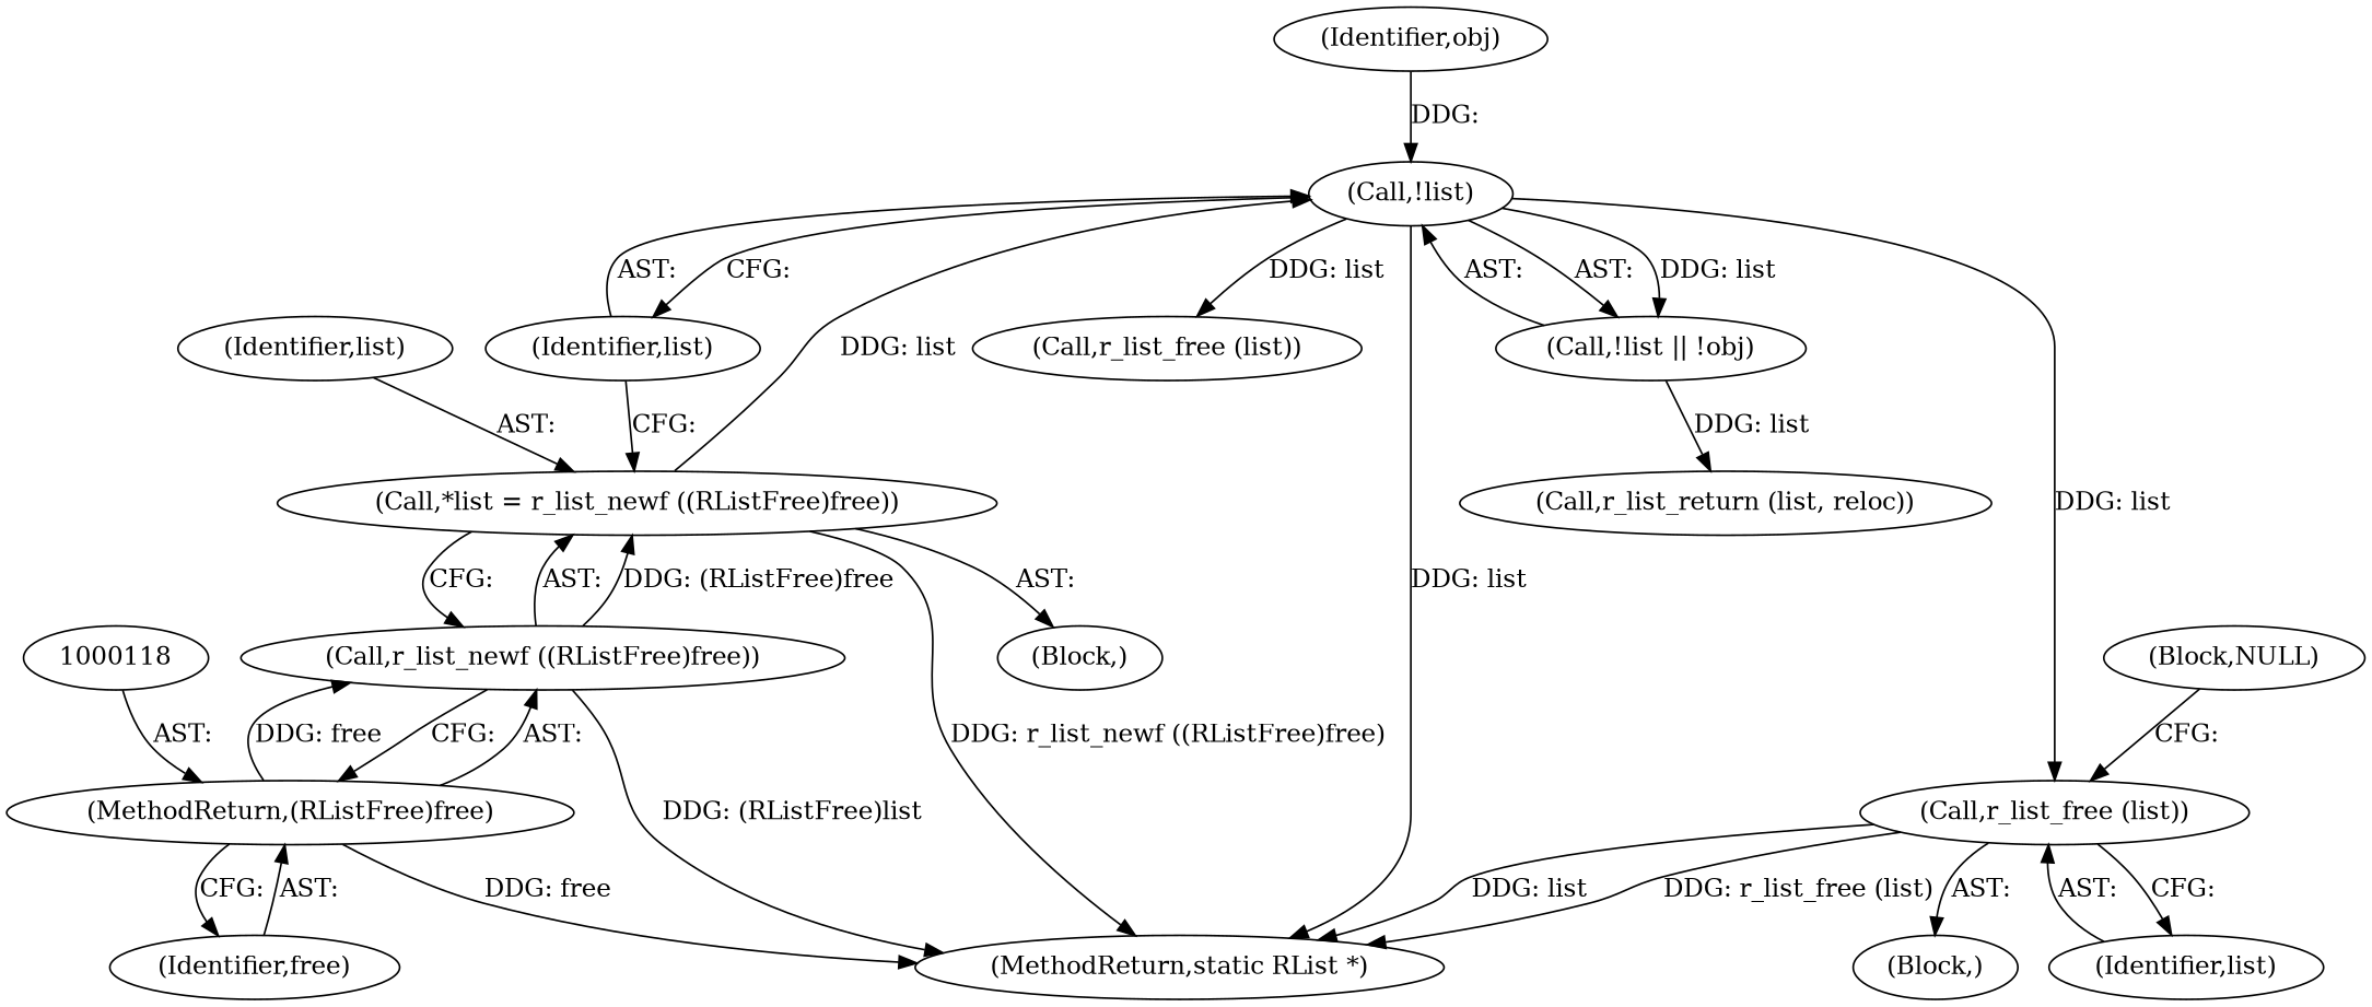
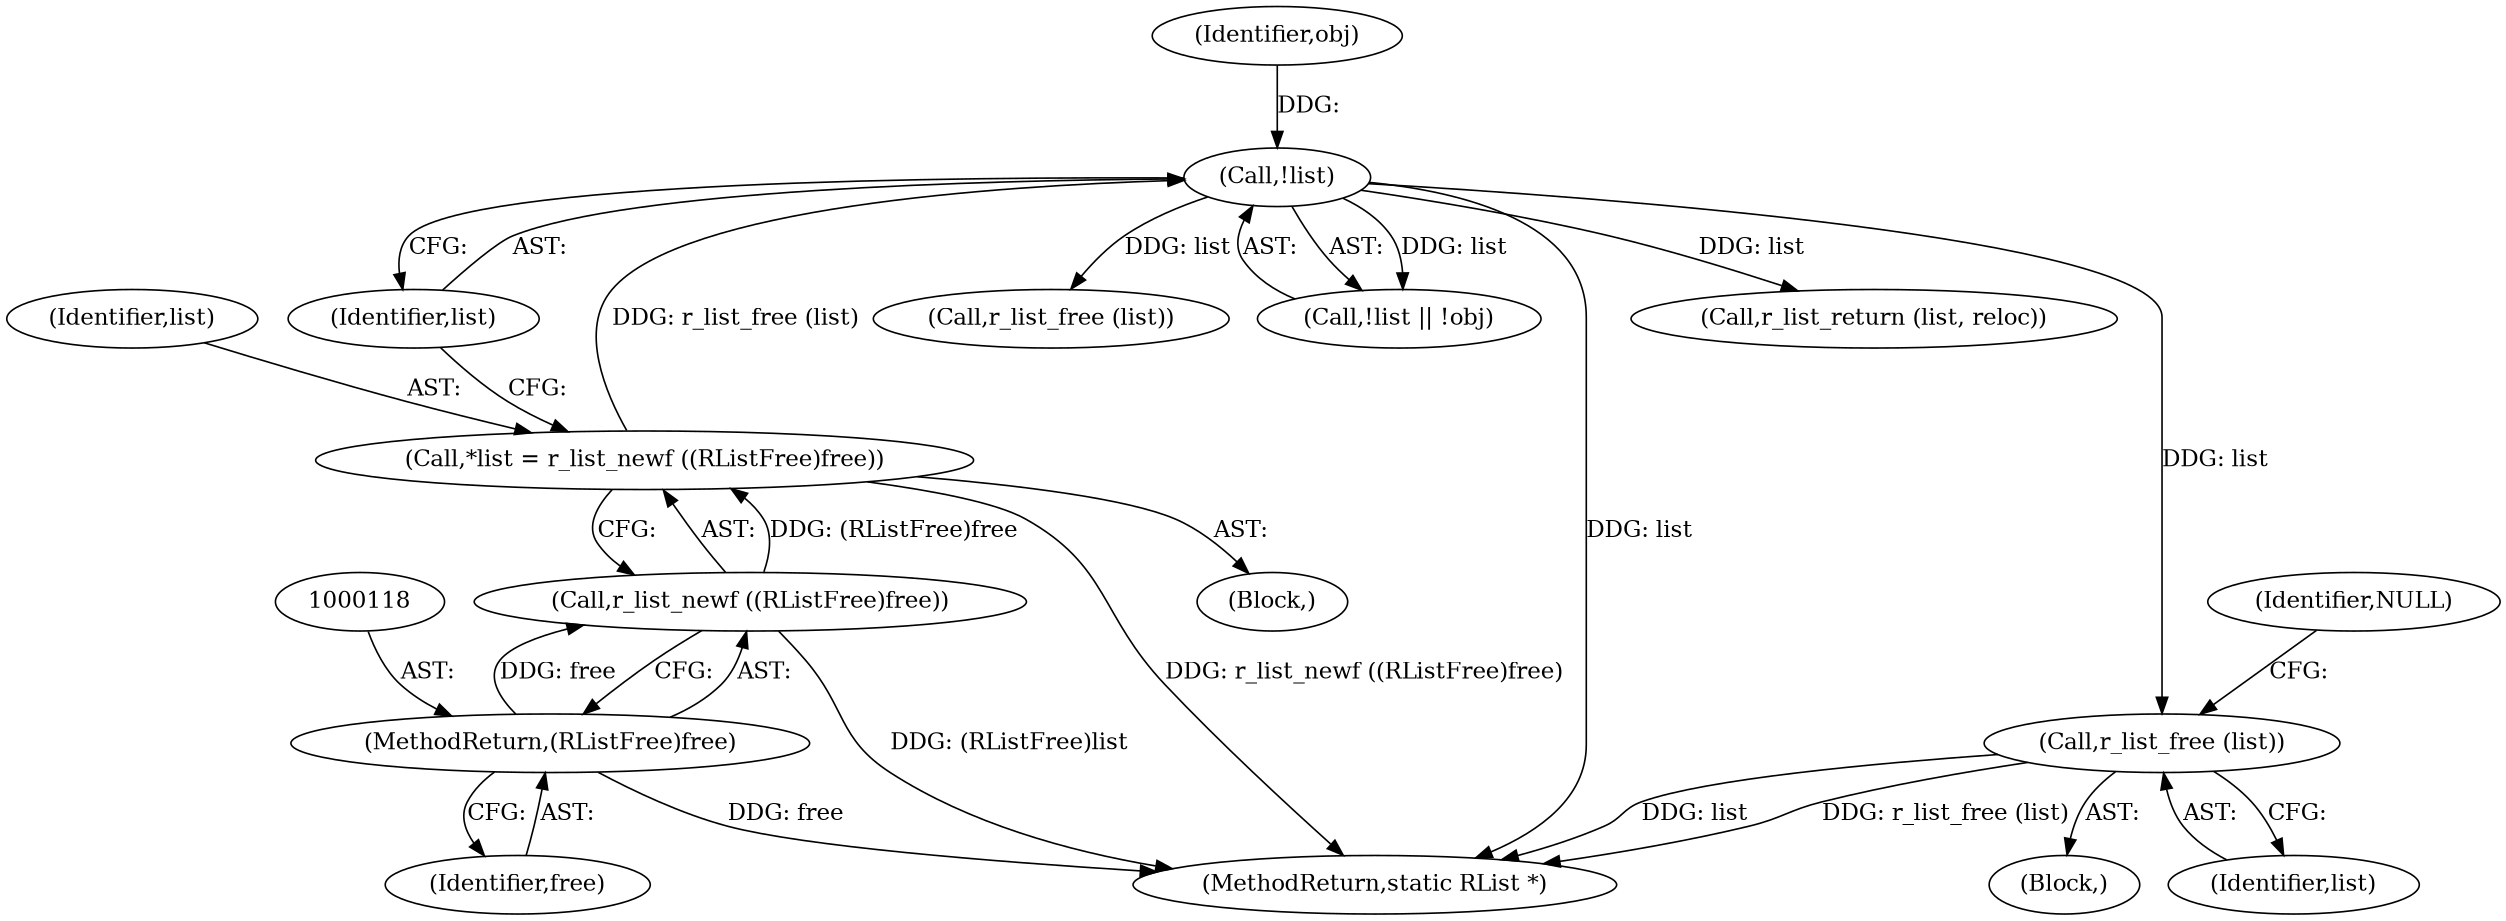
  digraph {
    n1 [label="(Call,r_list_free (list))"]
    n2 [label="(Identifier,list)"]
    n3 [label="(Block,)"]
    n4 [label="(MethodReturn,static RList *)"]
    n5 [label="(Call,!list)"]
    n6 [label="(Call,r_list_free (list))"]
    n7 [label="(Call,!list || !obj)"]
    n8 [label="(Identifier,list)"]
    n9 [label="(Call,r_list_return (list, reloc))"]
    n10 [label="(Call,*list = r_list_newf ((RListFree)free))"]
    n11 [label="(Call,r_list_newf ((RListFree)free))"]
    n12 [label="(Block,)"]
    n13 [label="(MethodReturn,(RListFree)free)"]
    n14 [label="(Identifier,free)"]
    n15 [label="(Identifier,list)"]
    n16 [label="(Identifier,obj)"]
-   n17 [label="(Block,NULL)"]
+   n17 [label="(Identifier,NULL)"]
    1000118
    n1 -> n2 [label="CFG: "]
    n1 -> n3 [label="AST: "]
    n1 -> n4 [label="DDG: list"]
    n1 -> n4 [label="DDG: r_list_free (list)"]
    n2 -> n1 [label="AST: "]
    n5 -> n1 [label="DDG: list"]
    n5 -> n4 [label="DDG: list"]
    n5 -> n6 [label="DDG: list"]
    n5 -> n7 [label="AST: "]
    n5 -> n7 [label="DDG: list"]
    n5 -> n8 [label="CFG: "]
-   n7 -> n9 [label="DDG: list"]
+   n5 -> n9 [label="DDG: list"]
    n7 -> n5 [label="AST: "]
    n8 -> n5 [label="AST: "]
    n8 -> n10 [label="CFG: "]
    n10 -> n4 [label="DDG: r_list_newf ((RListFree)free)"]
-   n10 -> n5 [label="DDG: list"]
+   n10 -> n5 [label="DDG: r_list_free (list)"]
    n10 -> n11 [label="CFG: "]
    n10 -> n12 [label="AST: "]
    n11 -> n4 [label="DDG: (RListFree)list"]
    n11 -> n10 [label="AST: "]
    n11 -> n10 [label="DDG: (RListFree)free"]
    n11 -> n13 [label="CFG: "]
    n13 -> n4 [label="DDG: free"]
    n13 -> n11 [label="AST: "]
    n13 -> n11 [label="DDG: free"]
    n13 -> n14 [label="CFG: "]
    n14 -> n13 [label="AST: "]
    n15 -> n10 [label="AST: "]
    n16 -> n5 [label="DDG: "]
    n17 -> n1 [label="CFG: "]
    1000118 -> n13 [label="AST: "]
  }
